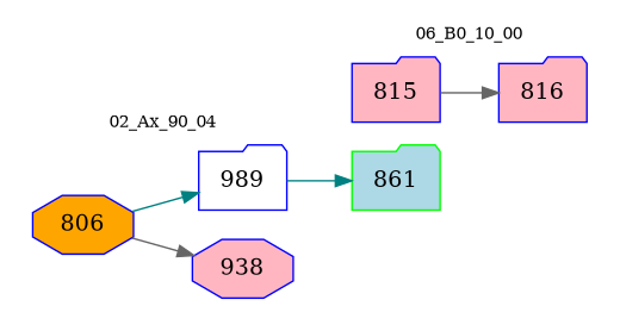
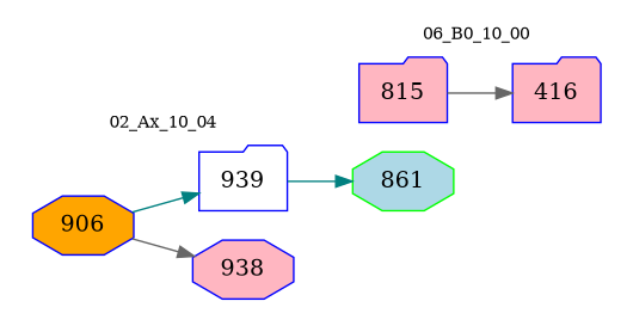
  digraph {
    rankdir=LR
    node [color=blue fillcolor=lightpink shape=octagon style=filled]
    edge [color=gray40]
-   n1 [fillcolor=orange label=806]
+   n1 [fillcolor=orange label=906]
    n2 [label=938]
-   n3 [fillcolor=white label=989 shape=folder]
+   n3 [fillcolor=white label=939 shape=folder]
    n4 [label=815 shape=folder]
-   n5 [label=816 shape=folder]
-   n6 [color=green fillcolor=lightblue label=861 shape=folder]
+   n5 [label=416 shape=folder]
+   n6 [color=green fillcolor=lightblue label=861]
    subgraph cluster_1 {
      color=white
      fontsize=10
-     label="02_Ax_90_04"
+     label="02_Ax_10_04"
      n1
      n2
      n3
    }
    subgraph cluster_2 {
      color=white
      fontsize=10
      label="06_B0_10_00"
      n4
      n5
      n6
    }
    n1 -> n2
    n1 -> n3 [color=teal]
    n3 -> n6 [color=teal]
    n4 -> n5
  }
